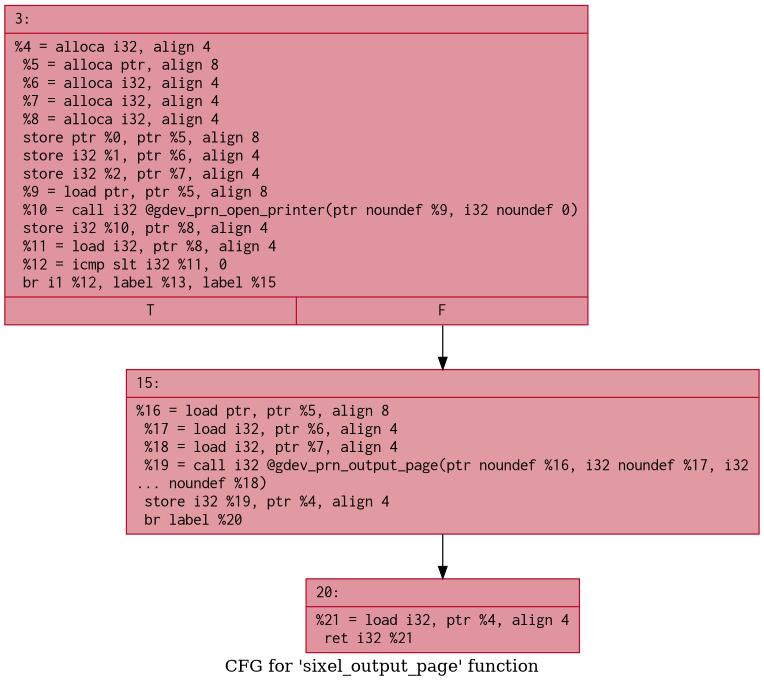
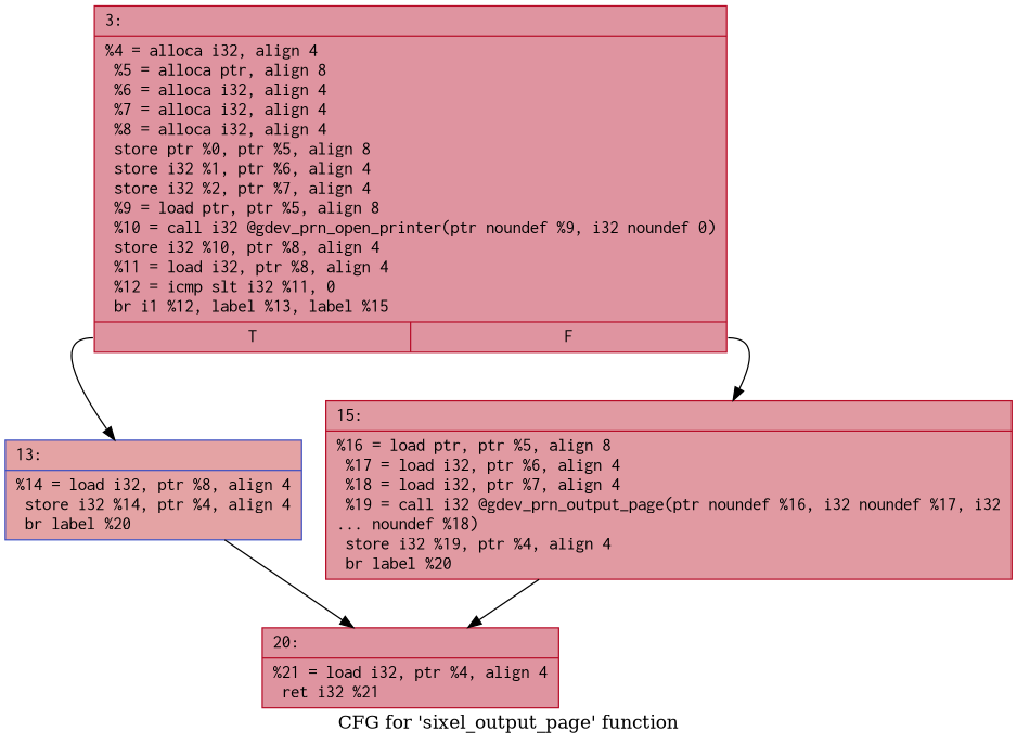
  digraph {
    label="CFG for 'sixel_output_page' function"
    node [color="#b70d28ff" fillcolor="#b70d2870" fontname=Courier shape=record style=filled]
    n1 [label="{3:\l|  %4 = alloca i32, align 4\l  %5 = alloca ptr, align 8\l  %6 = alloca i32, align 4\l  %7 = alloca i32, align 4\l  %8 = alloca i32, align 4\l  store ptr %0, ptr %5, align 8\l  store i32 %1, ptr %6, align 4\l  store i32 %2, ptr %7, align 4\l  %9 = load ptr, ptr %5, align 8\l  %10 = call i32 @gdev_prn_open_printer(ptr noundef %9, i32 noundef 0)\l  store i32 %10, ptr %8, align 4\l  %11 = load i32, ptr %8, align 4\l  %12 = icmp slt i32 %11, 0\l  br i1 %12, label %13, label %15\l|{<s0>T|<s1>F}}"]
+   n2 [color="#3d50c3ff" fillcolor="#c32e3170" label="{13:\l|  %14 = load i32, ptr %8, align 4\l  store i32 %14, ptr %4, align 4\l  br label %20\l}"]
    n3 [fillcolor="#bb1b2c70" label="{15:\l|  %16 = load ptr, ptr %5, align 8\l  %17 = load i32, ptr %6, align 4\l  %18 = load i32, ptr %7, align 4\l  %19 = call i32 @gdev_prn_output_page(ptr noundef %16, i32 noundef %17, i32\l... noundef %18)\l  store i32 %19, ptr %4, align 4\l  br label %20\l}"]
    n4 [label="{20:\l|  %21 = load i32, ptr %4, align 4\l  ret i32 %21\l}"]
+   n1 -> n2 [tailport=s0]
    n1 -> n3 [tailport=s1]
+   n2 -> n4
    n3 -> n4
  }
